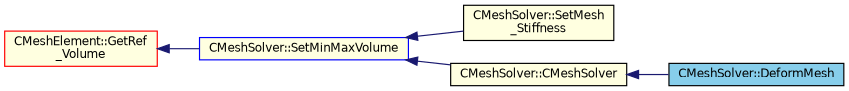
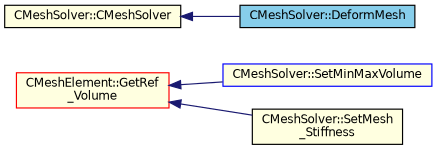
  digraph {
    rankdir=LR
    node [color=black fillcolor=lightyellow fontname=Helvetica fontsize=10 shape=record style=filled]
    edge [color=midnightblue dir=back fontname=Helvetica fontsize=10 labelfontname=Helvetica labelfontsize=10 style=solid]
    n1 [color=red fontcolor=black height=0.2 label="CMeshElement::GetRef\l_Volume" width=0.4]
    n2 [color=blue height=0.2 label="CMeshSolver::SetMinMaxVolume" width=0.4]
    n3 [height=0.2 label="CMeshSolver::SetMesh\l_Stiffness" width=0.4]
    n4 [height=0.2 label="CMeshSolver::CMeshSolver" width=0.4]
    n5 [fillcolor=skyblue height=0.2 label="CMeshSolver::DeformMesh" width=0.4]
    n1 -> n2
-   n2 -> n3
-   n2 -> n4
+   n1 -> n3
    n4 -> n5
  }
